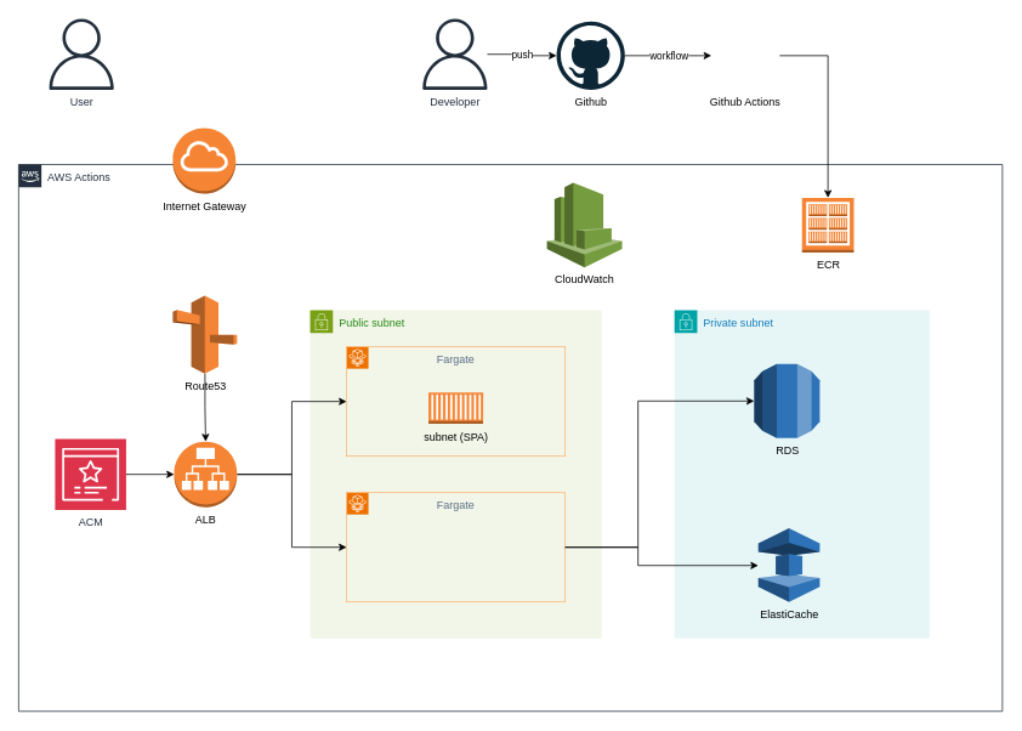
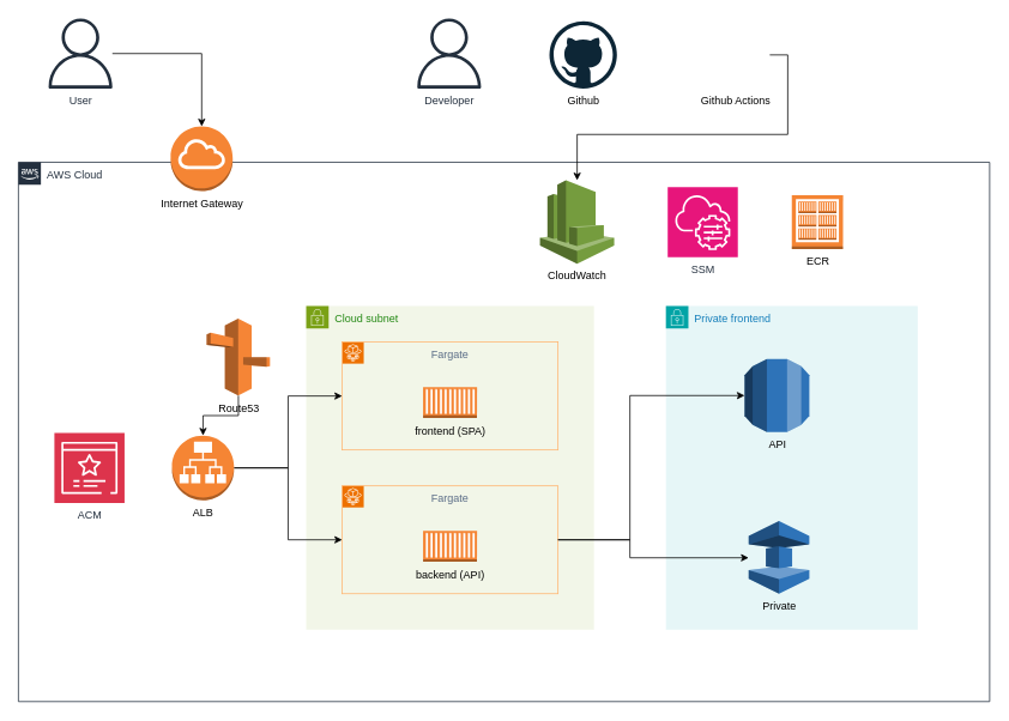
  <mxCell id="0" />
  <mxCell id="1" parent="0" />
- <mxCell id="2" value="AWS Actions" style="points=[[0,0],[0.25,0],[0.5,0],[0.75,0],[1,0],[1,0.25],[1,0.5],[1,0.75],[1,1],[0.75,1],[0.5,1],[0.25,1],[0,1],[0,0.75],[0,0.5],[0,0.25]];outlineConnect=0;gradientColor=none;html=1;whiteSpace=wrap;fontSize=12;fontStyle=0;container=1;pointerEvents=0;collapsible=0;recursiveResize=0;shape=mxgraph.aws4.group;grIcon=mxgraph.aws4.group_aws_cloud_alt;strokeColor=#232F3E;fillColor=none;verticalAlign=top;align=left;spacingLeft=30;fontColor=#232F3E;dashed=0;" parent="1" vertex="1"><mxGeometry x="20" y="180" width="1080" height="600" as="geometry" /></mxCell>
- <mxCell id="3" value="Public subnet" style="points=[[0,0],[0.25,0],[0.5,0],[0.75,0],[1,0],[1,0.25],[1,0.5],[1,0.75],[1,1],[0.75,1],[0.5,1],[0.25,1],[0,1],[0,0.75],[0,0.5],[0,0.25]];outlineConnect=0;gradientColor=none;html=1;whiteSpace=wrap;fontSize=12;fontStyle=0;container=1;pointerEvents=0;collapsible=0;recursiveResize=0;shape=mxgraph.aws4.group;grIcon=mxgraph.aws4.group_security_group;grStroke=0;strokeColor=#7AA116;fillColor=#F2F6E8;verticalAlign=top;align=left;spacingLeft=30;fontColor=#248814;dashed=0;" parent="2" vertex="1"><mxGeometry x="320" y="160" width="320" height="360" as="geometry" /></mxCell>
+ <mxCell id="2" value="AWS Cloud" style="points=[[0,0],[0.25,0],[0.5,0],[0.75,0],[1,0],[1,0.25],[1,0.5],[1,0.75],[1,1],[0.75,1],[0.5,1],[0.25,1],[0,1],[0,0.75],[0,0.5],[0,0.25]];outlineConnect=0;gradientColor=none;html=1;whiteSpace=wrap;fontSize=12;fontStyle=0;container=1;pointerEvents=0;collapsible=0;recursiveResize=0;shape=mxgraph.aws4.group;grIcon=mxgraph.aws4.group_aws_cloud_alt;strokeColor=#232F3E;fillColor=none;verticalAlign=top;align=left;spacingLeft=30;fontColor=#232F3E;dashed=0;" parent="1" vertex="1"><mxGeometry x="20" y="180" width="1080" height="600" as="geometry" /></mxCell>
+ <mxCell id="3" value="Cloud subnet" style="points=[[0,0],[0.25,0],[0.5,0],[0.75,0],[1,0],[1,0.25],[1,0.5],[1,0.75],[1,1],[0.75,1],[0.5,1],[0.25,1],[0,1],[0,0.75],[0,0.5],[0,0.25]];outlineConnect=0;gradientColor=none;html=1;whiteSpace=wrap;fontSize=12;fontStyle=0;container=1;pointerEvents=0;collapsible=0;recursiveResize=0;shape=mxgraph.aws4.group;grIcon=mxgraph.aws4.group_security_group;grStroke=0;strokeColor=#7AA116;fillColor=#F2F6E8;verticalAlign=top;align=left;spacingLeft=30;fontColor=#248814;dashed=0;" parent="2" vertex="1"><mxGeometry x="320" y="160" width="320" height="360" as="geometry" /></mxCell>
  <mxCell id="4" value="" style="group" parent="3" vertex="1" connectable="0"><mxGeometry x="40" y="40" width="240" height="120" as="geometry" /></mxCell>
  <mxCell id="5" value="" style="sketch=0;points=[[0,0,0],[0.25,0,0],[0.5,0,0],[0.75,0,0],[1,0,0],[0,1,0],[0.25,1,0],[0.5,1,0],[0.75,1,0],[1,1,0],[0,0.25,0],[0,0.5,0],[0,0.75,0],[1,0.25,0],[1,0.5,0],[1,0.75,0]];outlineConnect=0;fontColor=#232F3E;fillColor=#ED7100;strokeColor=#ffffff;dashed=0;verticalLabelPosition=bottom;verticalAlign=top;align=center;html=1;fontSize=12;fontStyle=0;aspect=fixed;shape=mxgraph.aws4.resourceIcon;resIcon=mxgraph.aws4.fargate;" parent="4" vertex="1"><mxGeometry width="24" height="24" as="geometry" /></mxCell>
  <mxCell id="6" value="Fargate" style="fillColor=none;strokeColor=#FFB570;verticalAlign=top;fontStyle=0;fontColor=#5A6C86;whiteSpace=wrap;html=1;" parent="4" vertex="1"><mxGeometry width="240" height="120" as="geometry" /></mxCell>
- <mxCell id="7" value="subnet (SPA)" style="outlineConnect=0;dashed=0;verticalLabelPosition=bottom;verticalAlign=top;align=center;html=1;shape=mxgraph.aws3.ec2_compute_container;fillColor=#F58534;gradientColor=none;" parent="4" vertex="1"><mxGeometry x="90" y="50" width="60" height="34.5" as="geometry" /></mxCell>
+ <mxCell id="7" value="frontend (SPA)" style="outlineConnect=0;dashed=0;verticalLabelPosition=bottom;verticalAlign=top;align=center;html=1;shape=mxgraph.aws3.ec2_compute_container;fillColor=#F58534;gradientColor=none;" parent="4" vertex="1"><mxGeometry x="90" y="50" width="60" height="34.5" as="geometry" /></mxCell>
  <mxCell id="8" value="" style="group" parent="3" vertex="1" connectable="0"><mxGeometry x="40" y="200" width="240" height="120" as="geometry" /></mxCell>
  <mxCell id="9" value="" style="sketch=0;points=[[0,0,0],[0.25,0,0],[0.5,0,0],[0.75,0,0],[1,0,0],[0,1,0],[0.25,1,0],[0.5,1,0],[0.75,1,0],[1,1,0],[0,0.25,0],[0,0.5,0],[0,0.75,0],[1,0.25,0],[1,0.5,0],[1,0.75,0]];outlineConnect=0;fontColor=#232F3E;fillColor=#ED7100;strokeColor=#ffffff;dashed=0;verticalLabelPosition=bottom;verticalAlign=top;align=center;html=1;fontSize=12;fontStyle=0;aspect=fixed;shape=mxgraph.aws4.resourceIcon;resIcon=mxgraph.aws4.fargate;" parent="8" vertex="1"><mxGeometry width="24" height="24" as="geometry" /></mxCell>
  <mxCell id="10" value="Fargate" style="fillColor=none;strokeColor=#FFB570;verticalAlign=top;fontStyle=0;fontColor=#5A6C86;whiteSpace=wrap;html=1;" parent="8" vertex="1"><mxGeometry width="240" height="120" as="geometry" /></mxCell>
- <mxCell id="12" value="Private subnet" style="points=[[0,0],[0.25,0],[0.5,0],[0.75,0],[1,0],[1,0.25],[1,0.5],[1,0.75],[1,1],[0.75,1],[0.5,1],[0.25,1],[0,1],[0,0.75],[0,0.5],[0,0.25]];outlineConnect=0;gradientColor=none;html=1;whiteSpace=wrap;fontSize=12;fontStyle=0;container=1;pointerEvents=0;collapsible=0;recursiveResize=0;shape=mxgraph.aws4.group;grIcon=mxgraph.aws4.group_security_group;grStroke=0;strokeColor=#00A4A6;fillColor=#E6F6F7;verticalAlign=top;align=left;spacingLeft=30;fontColor=#147EBA;dashed=0;" parent="2" vertex="1"><mxGeometry x="720" y="160" width="280" height="360" as="geometry" /></mxCell>
- <mxCell id="13" value="RDS" style="outlineConnect=0;dashed=0;verticalLabelPosition=bottom;verticalAlign=top;align=center;html=1;shape=mxgraph.aws3.rds;fillColor=#2E73B8;gradientColor=none;" parent="12" vertex="1"><mxGeometry x="87.5" y="59" width="72" height="81" as="geometry" /></mxCell>
- <mxCell id="14" value="ElastiCache" style="outlineConnect=0;dashed=0;verticalLabelPosition=bottom;verticalAlign=top;align=center;html=1;shape=mxgraph.aws3.elasticache;fillColor=#2E73B8;gradientColor=none;" parent="12" vertex="1"><mxGeometry x="92" y="239" width="67.5" height="81" as="geometry" /></mxCell>
+ <mxCell id="11" value="backend (API)" style="outlineConnect=0;dashed=0;verticalLabelPosition=bottom;verticalAlign=top;align=center;html=1;shape=mxgraph.aws3.ec2_compute_container;fillColor=#F58534;gradientColor=none;" parent="8" vertex="1"><mxGeometry x="90" y="50" width="60" height="34.5" as="geometry" /></mxCell>
+ <mxCell id="12" value="Private frontend" style="points=[[0,0],[0.25,0],[0.5,0],[0.75,0],[1,0],[1,0.25],[1,0.5],[1,0.75],[1,1],[0.75,1],[0.5,1],[0.25,1],[0,1],[0,0.75],[0,0.5],[0,0.25]];outlineConnect=0;gradientColor=none;html=1;whiteSpace=wrap;fontSize=12;fontStyle=0;container=1;pointerEvents=0;collapsible=0;recursiveResize=0;shape=mxgraph.aws4.group;grIcon=mxgraph.aws4.group_security_group;grStroke=0;strokeColor=#00A4A6;fillColor=#E6F6F7;verticalAlign=top;align=left;spacingLeft=30;fontColor=#147EBA;dashed=0;" parent="2" vertex="1"><mxGeometry x="720" y="160" width="280" height="360" as="geometry" /></mxCell>
+ <mxCell id="13" value="API" style="outlineConnect=0;dashed=0;verticalLabelPosition=bottom;verticalAlign=top;align=center;html=1;shape=mxgraph.aws3.rds;fillColor=#2E73B8;gradientColor=none;" parent="12" vertex="1"><mxGeometry x="87.5" y="59" width="72" height="81" as="geometry" /></mxCell>
+ <mxCell id="14" value="Private" style="outlineConnect=0;dashed=0;verticalLabelPosition=bottom;verticalAlign=top;align=center;html=1;shape=mxgraph.aws3.elasticache;fillColor=#2E73B8;gradientColor=none;" parent="12" vertex="1"><mxGeometry x="92" y="239" width="67.5" height="81" as="geometry" /></mxCell>
  <mxCell id="15" style="edgeStyle=orthogonalEdgeStyle;rounded=0;orthogonalLoop=1;jettySize=auto;html=1;" parent="2" source="16" target="19" edge="1"><mxGeometry relative="1" as="geometry" /></mxCell>
- <mxCell id="16" value="Route53" style="outlineConnect=0;dashed=0;verticalLabelPosition=bottom;verticalAlign=top;align=center;html=1;shape=mxgraph.aws3.route_53;fillColor=#F58536;gradientColor=none;" parent="2" vertex="1"><mxGeometry x="169.25" y="144" width="70.5" height="85.5" as="geometry" /></mxCell>
+ <mxCell id="16" value="Route53" style="outlineConnect=0;dashed=0;verticalLabelPosition=bottom;verticalAlign=top;align=center;html=1;shape=mxgraph.aws3.route_53;fillColor=#F58536;gradientColor=none;" parent="2" vertex="1"><mxGeometry x="209.25" y="174" width="70.5" height="85.5" as="geometry" /></mxCell>
  <mxCell id="17" style="edgeStyle=orthogonalEdgeStyle;rounded=0;orthogonalLoop=1;jettySize=auto;html=1;entryX=0;entryY=0.5;entryDx=0;entryDy=0;" parent="2" source="19" target="6" edge="1"><mxGeometry relative="1" as="geometry" /></mxCell>
  <mxCell id="18" style="edgeStyle=orthogonalEdgeStyle;rounded=0;orthogonalLoop=1;jettySize=auto;html=1;entryX=0;entryY=0.5;entryDx=0;entryDy=0;" parent="2" source="19" target="10" edge="1"><mxGeometry relative="1" as="geometry" /></mxCell>
  <mxCell id="19" value="ALB" style="outlineConnect=0;dashed=0;verticalLabelPosition=bottom;verticalAlign=top;align=center;html=1;shape=mxgraph.aws3.application_load_balancer;fillColor=#F58534;gradientColor=none;" parent="2" vertex="1"><mxGeometry x="170.75" y="304" width="69" height="72" as="geometry" /></mxCell>
- <mxCell id="20" style="edgeStyle=orthogonalEdgeStyle;rounded=0;orthogonalLoop=1;jettySize=auto;html=1;" parent="2" source="21" target="19" edge="1"><mxGeometry relative="1" as="geometry" /></mxCell>
  <mxCell id="21" value="ACM" style="sketch=0;points=[[0,0,0],[0.25,0,0],[0.5,0,0],[0.75,0,0],[1,0,0],[0,1,0],[0.25,1,0],[0.5,1,0],[0.75,1,0],[1,1,0],[0,0.25,0],[0,0.5,0],[0,0.75,0],[1,0.25,0],[1,0.5,0],[1,0.75,0]];outlineConnect=0;fontColor=#232F3E;fillColor=#DD344C;strokeColor=#ffffff;dashed=0;verticalLabelPosition=bottom;verticalAlign=top;align=center;html=1;fontSize=12;fontStyle=0;aspect=fixed;shape=mxgraph.aws4.resourceIcon;resIcon=mxgraph.aws4.certificate_manager_3;" parent="2" vertex="1"><mxGeometry x="40" y="301" width="78" height="78" as="geometry" /></mxCell>
  <mxCell id="22" value="ECR" style="outlineConnect=0;dashed=0;verticalLabelPosition=bottom;verticalAlign=top;align=center;html=1;shape=mxgraph.aws3.ecr_registry;fillColor=#F58534;gradientColor=none;" parent="2" vertex="1"><mxGeometry x="860" y="36.5" width="57" height="60" as="geometry" /></mxCell>
  <mxCell id="23" value="CloudWatch" style="outlineConnect=0;dashed=0;verticalLabelPosition=bottom;verticalAlign=top;align=center;html=1;shape=mxgraph.aws3.cloudwatch;fillColor=#759C3E;gradientColor=none;" parent="2" vertex="1"><mxGeometry x="580" y="20" width="82.5" height="93" as="geometry" /></mxCell>
+ <mxCell id="24" value="SSM" style="sketch=0;points=[[0,0,0],[0.25,0,0],[0.5,0,0],[0.75,0,0],[1,0,0],[0,1,0],[0.25,1,0],[0.5,1,0],[0.75,1,0],[1,1,0],[0,0.25,0],[0,0.5,0],[0,0.75,0],[1,0.25,0],[1,0.5,0],[1,0.75,0]];points=[[0,0,0],[0.25,0,0],[0.5,0,0],[0.75,0,0],[1,0,0],[0,1,0],[0.25,1,0],[0.5,1,0],[0.75,1,0],[1,1,0],[0,0.25,0],[0,0.5,0],[0,0.75,0],[1,0.25,0],[1,0.5,0],[1,0.75,0]];outlineConnect=0;fontColor=#232F3E;fillColor=#E7157B;strokeColor=#ffffff;dashed=0;verticalLabelPosition=bottom;verticalAlign=top;align=center;html=1;fontSize=12;fontStyle=0;aspect=fixed;shape=mxgraph.aws4.resourceIcon;resIcon=mxgraph.aws4.systems_manager;" parent="2" vertex="1"><mxGeometry x="722" y="27.5" width="78" height="78" as="geometry" /></mxCell>
  <mxCell id="25" value="Internet Gateway" style="outlineConnect=0;dashed=0;verticalLabelPosition=bottom;verticalAlign=top;align=center;html=1;shape=mxgraph.aws3.internet_gateway;fillColor=#F58534;gradientColor=none;" parent="2" vertex="1"><mxGeometry x="169.25" y="-40" width="69" height="72" as="geometry" /></mxCell>
  <mxCell id="26" style="edgeStyle=orthogonalEdgeStyle;rounded=0;orthogonalLoop=1;jettySize=auto;html=1;entryX=0;entryY=0.5;entryDx=0;entryDy=0;entryPerimeter=0;" parent="2" source="10" target="13" edge="1"><mxGeometry relative="1" as="geometry"><Array as="points"><mxPoint x="680" y="420" /><mxPoint x="680" y="260" /></Array></mxGeometry></mxCell>
  <mxCell id="27" style="edgeStyle=orthogonalEdgeStyle;rounded=0;orthogonalLoop=1;jettySize=auto;html=1;" parent="2" source="10" target="14" edge="1"><mxGeometry relative="1" as="geometry"><Array as="points"><mxPoint x="680" y="420" /><mxPoint x="680" y="440" /></Array></mxGeometry></mxCell>
- <mxCell id="28" value="workflow" style="edgeStyle=orthogonalEdgeStyle;rounded=0;orthogonalLoop=1;jettySize=auto;html=1;" parent="1" source="29" target="33" edge="1"><mxGeometry relative="1" as="geometry" /></mxCell>
  <mxCell id="29" value="Github" style="dashed=0;outlineConnect=0;html=1;align=center;labelPosition=center;verticalLabelPosition=bottom;verticalAlign=top;shape=mxgraph.weblogos.github" parent="1" vertex="1"><mxGeometry x="610.5" y="23" width="75" height="75" as="geometry" /></mxCell>
- <mxCell id="30" value="push" style="edgeStyle=orthogonalEdgeStyle;rounded=0;orthogonalLoop=1;jettySize=auto;html=1;" parent="1" source="31" target="29" edge="1"><mxGeometry relative="1" as="geometry" /></mxCell>
  <mxCell id="31" value="Developer" style="sketch=0;outlineConnect=0;fontColor=#232F3E;gradientColor=none;fillColor=#232F3D;strokeColor=none;dashed=0;verticalLabelPosition=bottom;verticalAlign=top;align=center;html=1;fontSize=12;fontStyle=0;aspect=fixed;pointerEvents=1;shape=mxgraph.aws4.user;" parent="1" vertex="1"><mxGeometry x="460" y="20" width="78" height="78" as="geometry" /></mxCell>
- <mxCell id="32" style="edgeStyle=orthogonalEdgeStyle;rounded=0;orthogonalLoop=1;jettySize=auto;html=1;exitX=1;exitY=0.5;exitDx=0;exitDy=0;" parent="1" source="33" target="22" edge="1"><mxGeometry relative="1" as="geometry" /></mxCell>
+ <mxCell id="32" style="edgeStyle=orthogonalEdgeStyle;rounded=0;orthogonalLoop=1;jettySize=auto;html=1;exitX=1;exitY=0.5;exitDx=0;exitDy=0;" parent="1" source="33" target="23" edge="1"><mxGeometry relative="1" as="geometry" /></mxCell>
  <mxCell id="33" value="Github Actions" style="shape=image;imageAspect=0;aspect=fixed;verticalLabelPosition=bottom;verticalAlign=top;image=https://github.githubassets.com/images/modules/site/features/actions-icon-actions.svg;" parent="1" vertex="1"><mxGeometry x="780.5" y="23" width="75" height="75" as="geometry" /></mxCell>
  <mxCell id="34" value="User" style="sketch=0;outlineConnect=0;fontColor=#232F3E;gradientColor=none;fillColor=#232F3D;strokeColor=none;dashed=0;verticalLabelPosition=bottom;verticalAlign=top;align=center;html=1;fontSize=12;fontStyle=0;aspect=fixed;pointerEvents=1;shape=mxgraph.aws4.user;" parent="1" vertex="1"><mxGeometry x="50" y="20" width="78" height="78" as="geometry" /></mxCell>
+ <mxCell id="35" style="edgeStyle=orthogonalEdgeStyle;rounded=0;orthogonalLoop=1;jettySize=auto;html=1;" parent="1" source="34" target="25" edge="1"><mxGeometry relative="1" as="geometry" /></mxCell>
